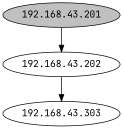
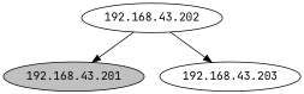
  digraph {
    fontname="JetBrains Mono"
    node [fontname="JetBrains Mono"]
    edge [fontname="JetBrains Mono"]
    n1 [fillcolor=grey label="192.168.43.201" style=filled]
    n2 [label="192.168.43.202"]
-   n3 [label="192.168.43.303"]
-   n1 -> n2
+   n3 [label="192.168.43.203"]
+   n2 -> n1
    n2 -> n3
  }
